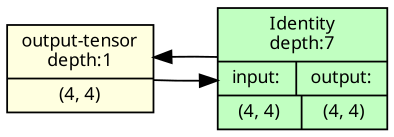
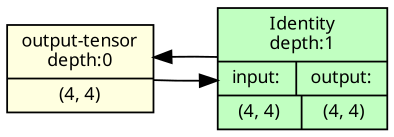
  strict digraph {
    ordering=in
    rankdir=LR
    node [align=left fontname="Linux libertine" fontsize=10 ranksep=0.1 shape=record style=filled]
    edge [fontsize=10]
-   n1 [fillcolor=lightyellow height=0.2 label="output-tensor&#92;ndepth:1|(4, 4)"]
-   n2 [fillcolor=darkseagreen1 height=0.2 label="Identity&#92;ndepth:7|{input:|output:}|{(4, 4)|(4, 4)}"]
+   n1 [fillcolor=lightyellow height=0.2 label="output-tensor&#92;ndepth:0|(4, 4)"]
+   n2 [fillcolor=darkseagreen1 height=0.2 label="Identity&#92;ndepth:1|{input:|output:}|{(4, 4)|(4, 4)}"]
    n1 -> n2
    n2 -> n1
  }
